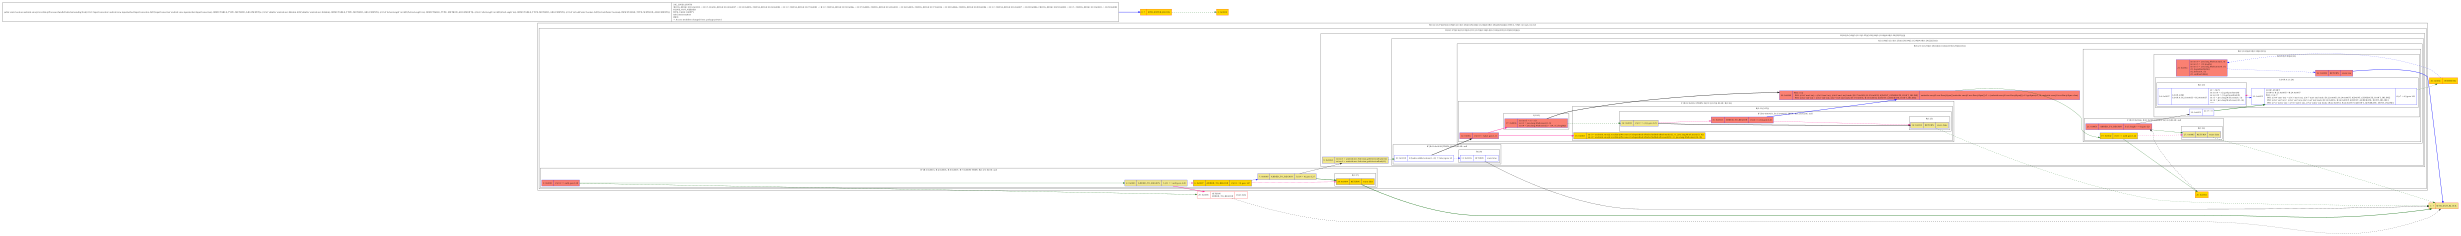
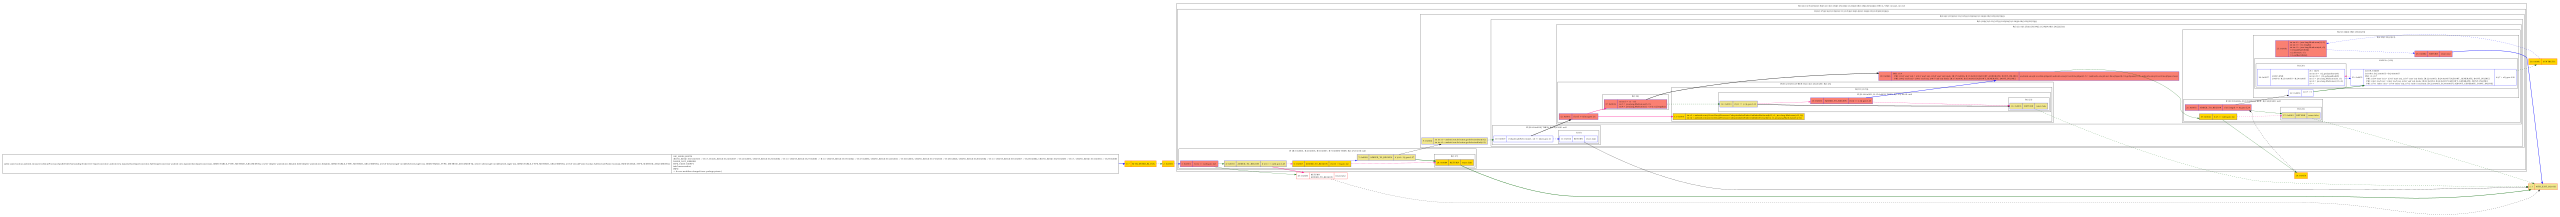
  digraph {
    fontname="Liberation Serif"
    rankdir=LR
    node [color=blue fillcolor=gold fontname="Liberation Serif" shape=record style=filled]
    edge [color=darkgreen fontname="Liberation Serif" style=dashed]
    n1 [label="{28\:\ 0x0084|RETURN\l|return false\l}"]
    n2 [fillcolor=salmon label="{3\:\ 0x0001|if (r12 == null) goto L28\l}"]
    n3 [fillcolor=khaki label="{4\:\ 0x0003|ADDED_TO_REGION\l|if (r11 == null) goto L28\l}"]
    n4 [label="{6\:\ 0x0007|ADDED_TO_REGION\l|if (r13 \< 0) goto L27\l}"]
    n5 [fillcolor=khaki label="{7\:\ 0x0009|ADDED_TO_REGION\l|if (r14 \< 0) goto L27\l}"]
    n6 [fillcolor=white label="{11\:\ 0x001b|RETURN\l|return false\l}"]
    n7 [fillcolor=white label="{10\:\ 0x0019|if (hasInvalidSelection(r1, r2) != false) goto L8\l}"]
    n8 [fillcolor=khaki label="{16\:\ 0x0035|RETURN\l|return false\l}"]
    n9 [fillcolor=khaki label="{14\:\ 0x0031|if (r3 == (\-1)) goto L25\l}"]
    n10 [fillcolor=salmon label="{15\:\ 0x0033|ADDED_TO_REGION\l|if (r4 == (\-1)) goto L25\l}"]
    n11 [label="{13\:\ 0x001f|int r3 = androidx.emoji2.text.EmojiProcessor.CodepointIndexFinder.findIndexBackward(r12, r1, java.lang.Math.max(r13, 0))\lint r4 = androidx.emoji2.text.EmojiProcessor.CodepointIndexFinder.findIndexForward(r12, r2, java.lang.Math.max(r14, 0))\l}"]
    n12 [fillcolor=salmon label="{17\:\ 0x0036|int int r3 = r1 \- r13\lint r3 = java.lang.Math.max(r3, 0)\lint r4 = java.lang.Math.min(r2 + r14, r12.length())\l}"]
    n13 [fillcolor=salmon label="{12\:\ 0x001c|if (r15 != false) goto L11\l}"]
    n14 [fillcolor=khaki label="{27\:\ 0x0083|RETURN\l|return false\l}"]
    n15 [label="{19\:\ 0x004e|if (r5 == null) goto L24\l}"]
    n16 [fillcolor=salmon label="{21\:\ 0x0051|ADDED_TO_REGION\l|if (r5.length \<= 0) goto L24\l}"]
    n17 [fillcolor=white label="{24\:\ 0x0057|LOOP_END\lLOOP:0: B:23:0x0055\-\>B:24:0x0057\l|r8 = r5[r7]\lint int r9 = r12.getSpanStart(r8)\lint int r10 = r12.getSpanEnd(r8)\lint r3 = java.lang.Math.min(r9, r3)\lint r4 = java.lang.Math.max(r10, r4)\lr7++\l}"]
    n18 [fillcolor=white label="{23\:\ 0x0055|LOOP_START\lLOOP:0: B:23:0x0055\-\>B:24:0x0057\lPHI: r3 r4 r7 \l  PHI: (r3v4 'start' int) = (r3v3 'start' int), (r3v7 'start' int) binds: [B:22:0x0053, B:24:0x0057] A[DONT_GENERATE, DONT_INLINE]\l  PHI: (r4v3 'end' int) = (r4v2 'end' int), (r4v5 'end' int) binds: [B:22:0x0053, B:24:0x0057] A[DONT_GENERATE, DONT_INLINE]\l  PHI: (r7v1 'index' int) = (r7v0 'index' int), (r7v2 'index' int) binds: [B:22:0x0053, B:24:0x0057] A[DONT_GENERATE, DONT_INLINE]\l|if (r7 \< r6) goto L20\l}"]
    n19 [fillcolor=white label="{22\:\ 0x0053|int r7 = 0\l\l}"]
    n20 [fillcolor=salmon label="{25\:\ 0x006c|int int r0 = java.lang.Math.max(r3, 0)\lint int r3 = r12.length()\lint int r3 = java.lang.Math.min(r4, r3)\lr11.beginBatchEdit()\lr12.delete(r0, r5)\lr11.endBatchEdit()\l}"]
    n21 [fillcolor=salmon label="{26\:\ 0x0082|RETURN\l|return true\l}"]
    n22 [fillcolor=salmon label="{18\:\ 0x0046|PHI: r3 r4 \l  PHI: (r3v3 'start' int) = (r3v2 'start' int), (r3v9 'start' int) binds: [B:17:0x0036, B:15:0x0033] A[DONT_GENERATE, DONT_INLINE]\l  PHI: (r4v2 'end' int) = (r4v1 'end' int), (r4v7 'end' int) binds: [B:17:0x0036, B:15:0x0033] A[DONT_GENERATE, DONT_INLINE]\l|androidx.emoji2.text.EmojiSpan[] androidx.emoji2.text.EmojiSpan[] r5 = (androidx.emoji2.text.EmojiSpan[]) r12.getSpans(r3, r4, androidx.emoji2.text.EmojiSpan.class)\l}"]
    n23 [fillcolor=khaki label="{9\:\ 0x000d|int int r1 = android.text.Selection.getSelectionStart(r12)\lint int r2 = android.text.Selection.getSelectionEnd(r12)\l}"]
    n24 [color=red fillcolor=khaki label="{1\:\ ?|MTH_EXIT_BLOCK\l}"]
    n25 [color=red fillcolor=white label="{29\:\ 0x0085|RETURN\lADDED_TO_REGION\l|return false\l}"]
    n26 [color=red label="{20\:\ 0x0050}"]
    n27 [color=red label="{30\:\ 0x006c|SYNTHETIC\l}"]
    n28 [color=red label="{0\:\ ?|MTH_ENTER_BLOCK\l}"]
    n29 [color=red label="{2\:\ 0x0000}"]
    n30 [fillcolor=white label="{public static boolean androidx.emoji2.text.EmojiProcessor.handleDeleteSurroundingText((r11v0 'inputConnection' android.view.inputmethod.InputConnection A[D('inputConnection' android.view.inputmethod.InputConnection), IMMUTABLE_TYPE, METHOD_ARGUMENT]), (r12v0 'editable' android.text.Editable A[D('editable' android.text.Editable), IMMUTABLE_TYPE, METHOD_ARGUMENT]), (r13v0 'beforeLength' int A[D('beforeLength' int), IMMUTABLE_TYPE, METHOD_ARGUMENT]), (r14v0 'afterLength' int A[D('afterLength' int), IMMUTABLE_TYPE, METHOD_ARGUMENT]), (r15v0 'inCodePoints' boolean A[D('inCodePoints' boolean), IMMUTABLE_TYPE, METHOD_ARGUMENT]))  | USE_LINES_HINTS\lCROSS_EDGE: B:16:0x0035 \-\> B:1:?, BACK_EDGE: B:24:0x0057 \-\> B:23:0x0055, CROSS_EDGE: B:26:0x0082 \-\> B:1:?, CROSS_EDGE: B:27:0x0083 \-\> B:1:?, CROSS_EDGE: B:19:0x004e \-\> B:27:0x0083, CROSS_EDGE: B:14:0x0031 \-\> B:16:0x0035, CROSS_EDGE: B:17:0x0036 \-\> B:18:0x0046, CROSS_EDGE: B:28:0x0084 \-\> B:1:?, CROSS_EDGE: B:6:0x0007 \-\> B:28:0x0084, CROSS_EDGE: B:29:0x0085 \-\> B:1:?, CROSS_EDGE: B:3:0x0001 \-\> B:29:0x0085\lINLINE_NOT_NEEDED\lTYPE_VARS: EMPTY\lJadxCommentsAttr\{\l INFO: \l \-\> Access modifiers changed from: package\-private\}\l}" color=""]
    subgraph cluster_1 {
      label="R(1:(2:(1:27)|(2:6|(2:(1:8)|(3:(2:11|(1:25))(1:26)|14|(2:(1:24)|(4:18|(1:20)|22|23))))))) | DECL_VAR: int start, int end\l"
      subgraph cluster_2 {
        label="R(2:(1:27)|(2:6|(2:(1:8)|(3:(2:11|(1:25))(1:26)|14|(2:(1:24)|(4:18|(1:20)|22|23))))))"
        subgraph cluster_3 {
          label="IF [B:3:0x0001, B:4:0x0003, B:6:0x0007, B:7:0x0009] THEN: R(1:27) ELSE: null"
          n2
          n3
          n4
          n5
          subgraph cluster_4 {
            label="R(1:27)"
            n1
          }
        }
        subgraph cluster_5 {
          label="R(2:6|(2:(1:8)|(3:(2:11|(1:25))(1:26)|14|(2:(1:24)|(4:18|(1:20)|22|23)))))"
          n23
          subgraph cluster_6 {
            label="R(2:(1:8)|(3:(2:11|(1:25))(1:26)|14|(2:(1:24)|(4:18|(1:20)|22|23))))"
            subgraph cluster_7 {
              label="IF [B:10:0x0019] THEN: R(1:8) ELSE: null"
              n7
              subgraph cluster_8 {
                label="R(1:8)"
                n6
              }
            }
            subgraph cluster_9 {
              label="R(3:(2:11|(1:25))(1:26)|14|(2:(1:24)|(4:18|(1:20)|22|23)))"
              n22
              subgraph cluster_10 {
                label="IF [B:12:0x001c] THEN: R(2:11|(1:25)) ELSE: R(1:26)"
                n13
                subgraph cluster_11 {
                  label="R(2:11|(1:25))"
                  n11
                  subgraph cluster_12 {
                    label="IF [B:14:0x0031, B:15:0x0033] THEN: R(1:25) ELSE: null"
                    n9
                    n10
                    subgraph cluster_13 {
                      label="R(1:25)"
                      n8
                    }
                  }
                }
                subgraph cluster_14 {
                  label="R(1:26)"
                  n12
                }
              }
              subgraph cluster_15 {
                label="R(2:(1:24)|(4:18|(1:20)|22|23))"
                subgraph cluster_16 {
                  label="IF [B:19:0x004e, B:21:0x0051] THEN: R(1:24) ELSE: null"
                  n15
                  n16
                  subgraph cluster_17 {
                    label="R(1:24)"
                    n14
                  }
                }
                subgraph cluster_18 {
                  label="R(4:18|(1:20)|22|23)"
                  n19
                  n20
                  n21
                  subgraph cluster_19 {
                    label="LOOP:0: (1:20)"
                    n18
                    subgraph cluster_20 {
                      label="R(1:20)"
                      n17
                    }
                  }
                }
              }
            }
          }
        }
      }
    }
    n1 -> n24 [style=bold]
    n2 -> n3 [style=solid]
    n2 -> n25 [style=solid]
    n3 -> n4 [color=deeppink]
    n3 -> n25 [color=deeppink style=bold]
    n4 -> n1 [color=deeppink style=solid]
    n4 -> n5 [color=blue style=solid]
    n5 -> n1 [style=bold]
    n5 -> n23 [color=black style=solid]
    n6 -> n24 [color=black style=solid]
    n7 -> n6 [color=blue]
    n7 -> n13 [color=black style=bold]
    n8 -> n24
    n9 -> n8 [color=black style=bold]
    n9 -> n10 [color=deeppink style=solid]
    n10 -> n8 [color=deeppink style=solid]
    n10 -> n22 [color=blue style=bold]
    n12 -> n9
    n12 -> n22 [color=black style=bold]
    n13 -> n11 [color=deeppink style=bold]
    n13 -> n12 [color=deeppink style=bold]
    n14 -> n24
    n15 -> n14 [color=deeppink]
    n15 -> n26 [style=solid]
    n16 -> n14 [style=solid]
    n16 -> n19 [color=black style=solid]
    n17 -> n18 [color=blue style=solid]
    n18 -> n17 [color=deeppink]
    n18 -> n27
    n19 -> n18 [style=bold]
    n20 -> n21 [color=blue]
    n21 -> n24 [color=blue style=bold]
    n22 -> n15 [style=solid]
    n23 -> n7
    n25 -> n24 [color=black]
    n26 -> n16 [color=black]
    n27 -> n20 [color=blue]
    n28 -> n29
+   n29 -> n2 [color=blue]
    n30 -> n28 [color=blue style=bold]
  }
